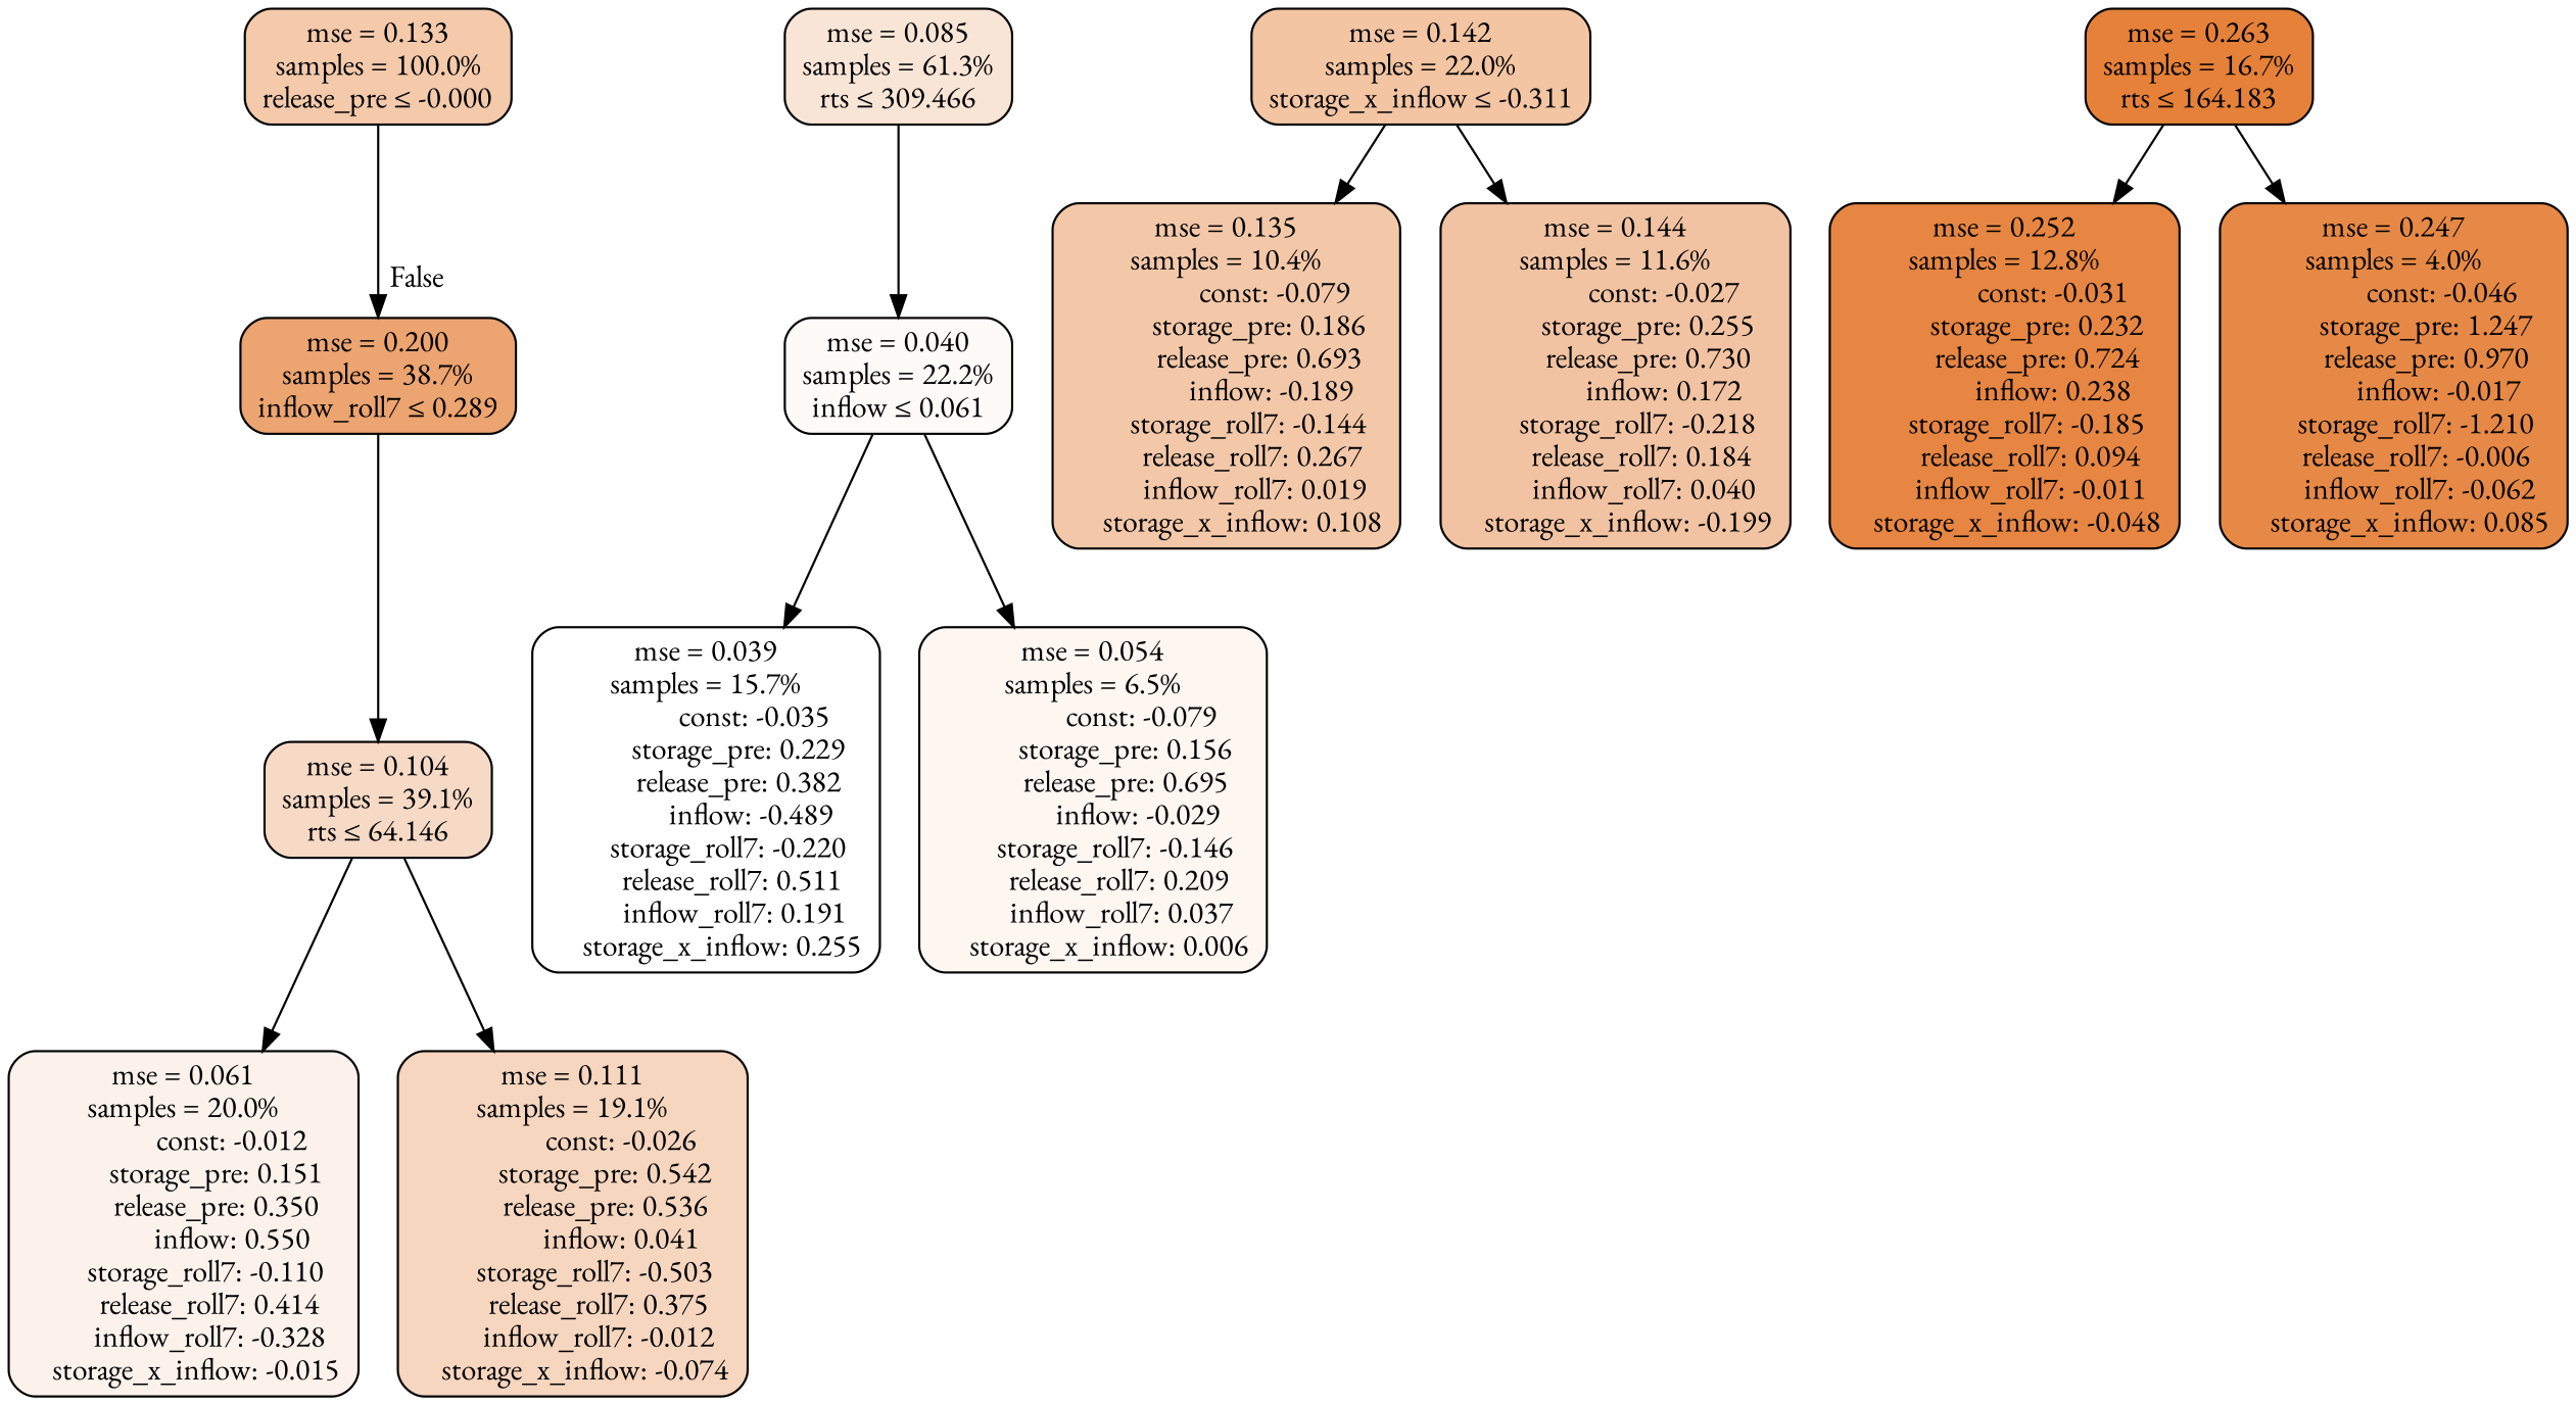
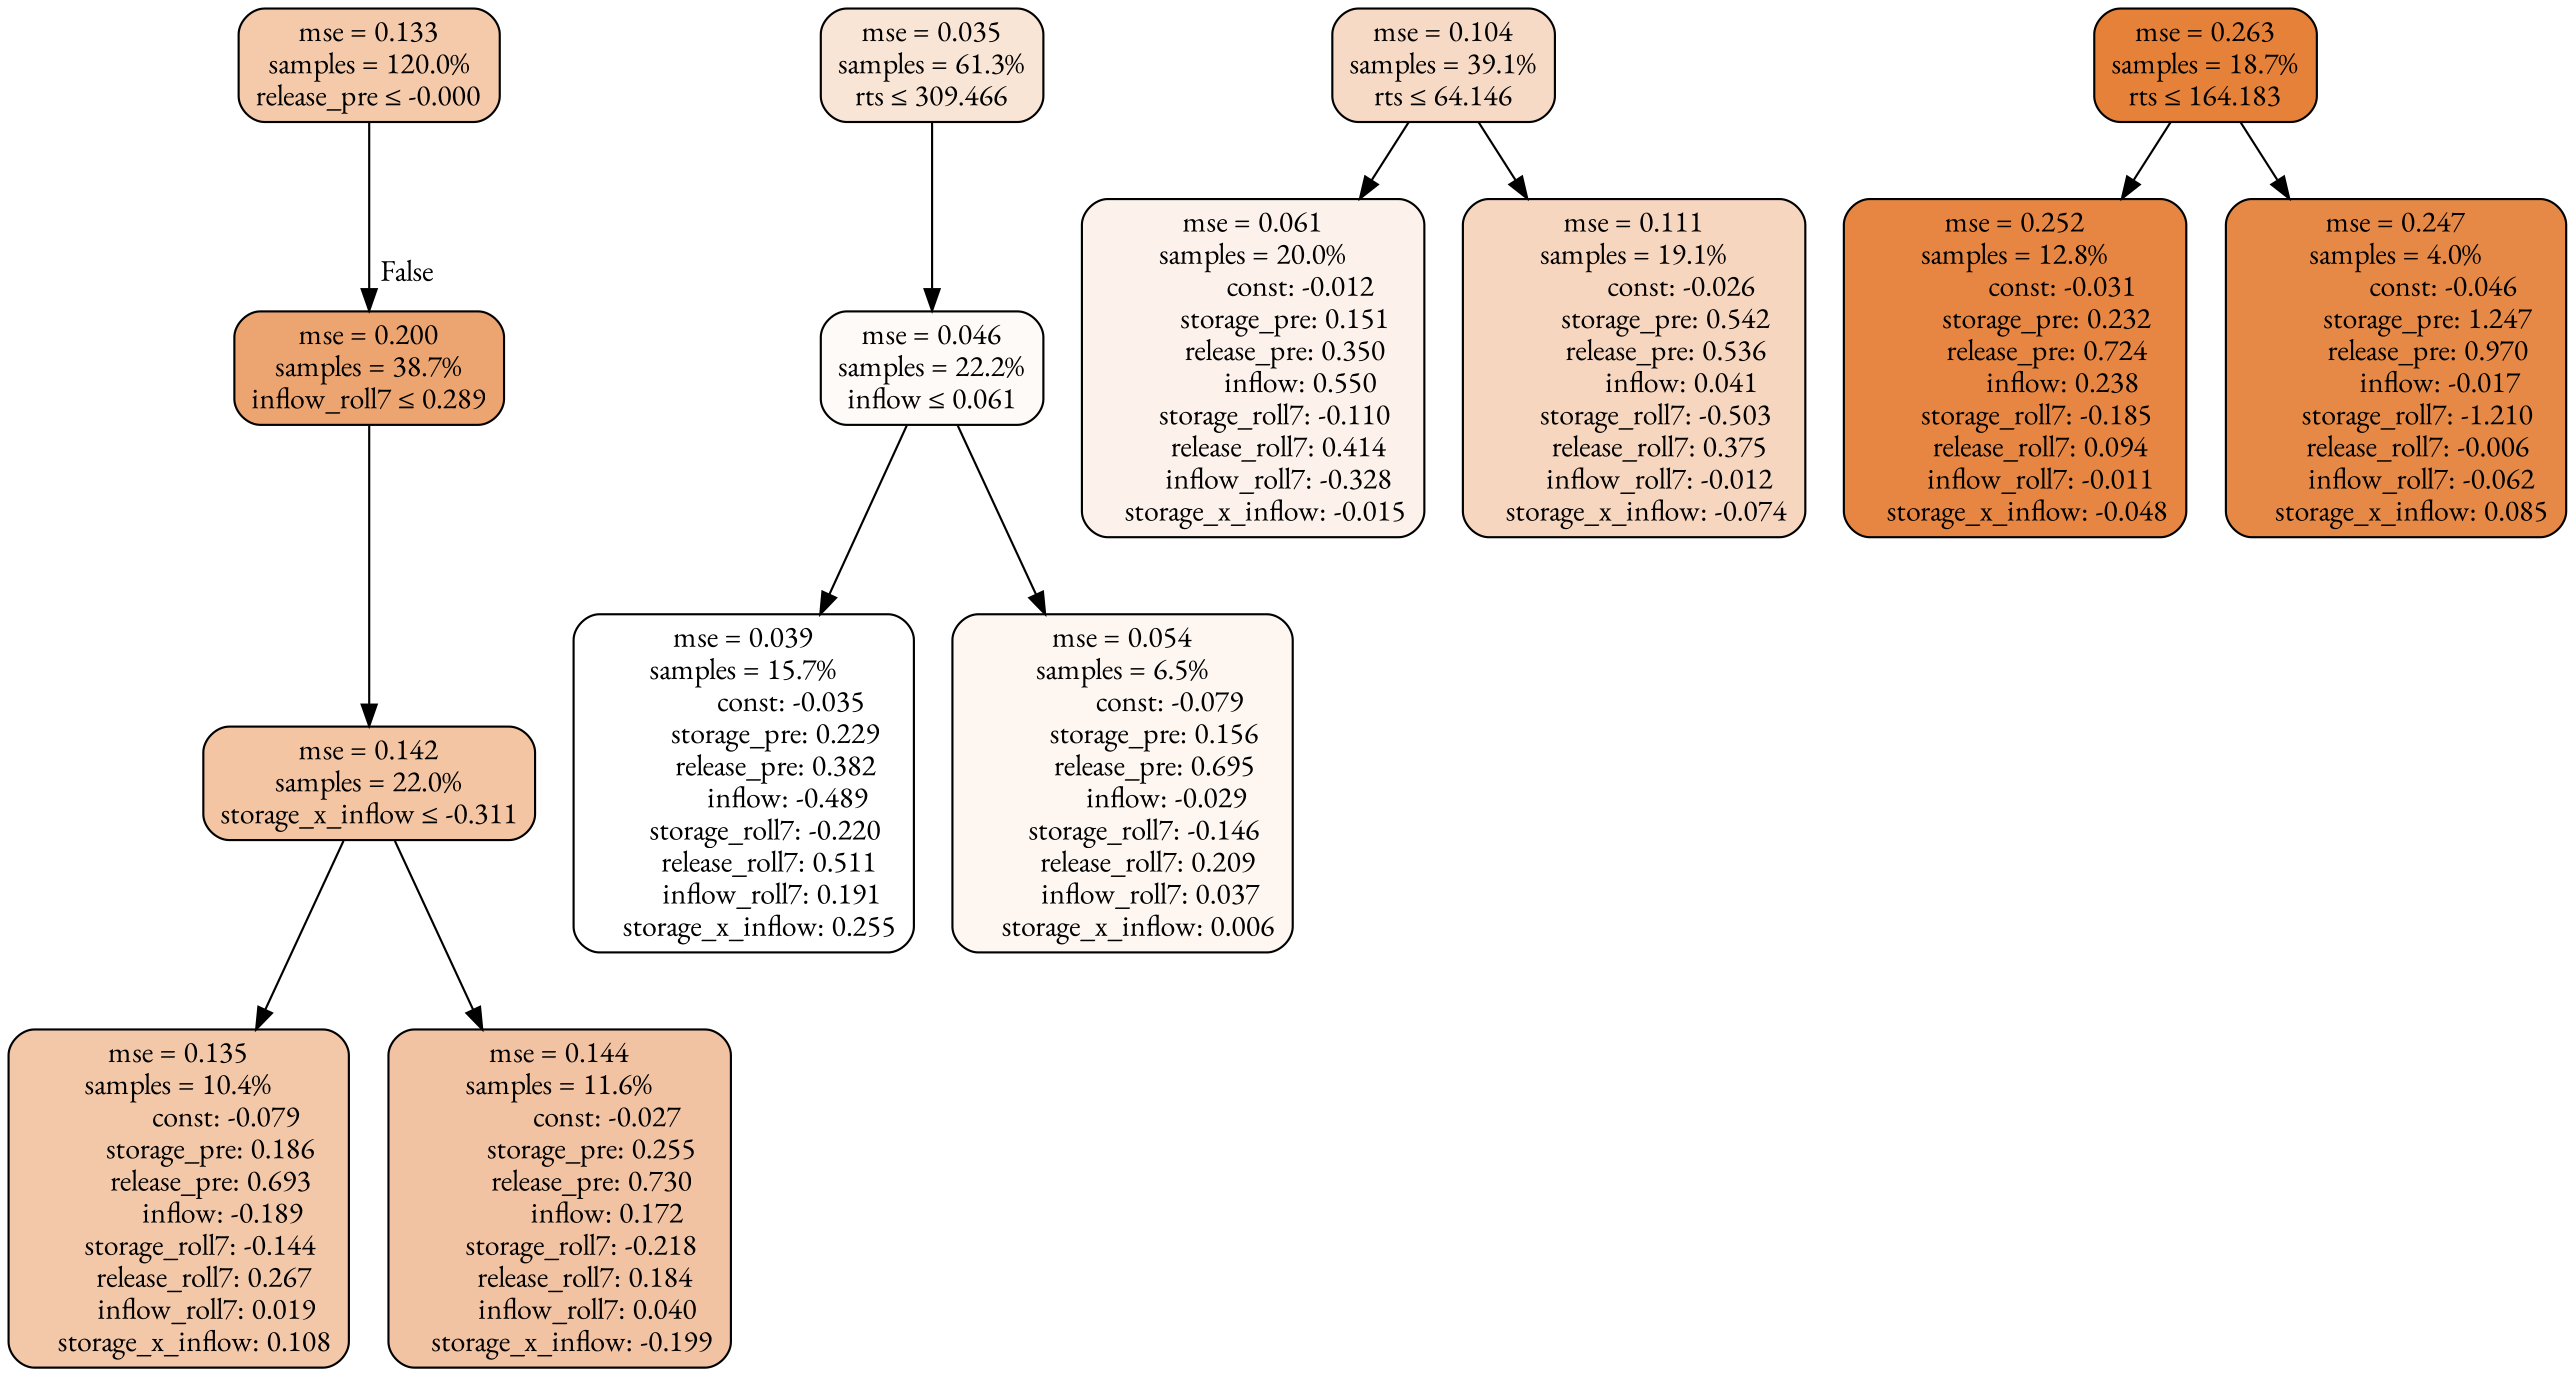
  digraph {
    fontname="EB Garamond"
    node [color=black fontname="EB Garamond" shape=rectangle style="filled, rounded"]
    edge [fontname="EB Garamond"]
-   n1 [fillcolor="#f4caab" label="mse = 0.133\nsamples = 100.0%\nrelease_pre &le; -0.000"]
+   n1 [fillcolor="#f4caab" label="mse = 0.133\nsamples = 120.0%\nrelease_pre &le; -0.000"]
    n2 [fillcolor="#eca470" label="mse = 0.200\nsamples = 38.7%\ninflow_roll7 &le; 0.289"]
-   n3 [fillcolor="#f9e5d6" label="mse = 0.085\nsamples = 61.3%\nrts &le; 309.466"]
-   n4 [fillcolor="#fefaf8" label="mse = 0.040\nsamples = 22.2%\ninflow &le; 0.061"]
+   n3 [fillcolor="#f9e5d6" label="mse = 0.035\nsamples = 61.3%\nrts &le; 309.466"]
+   n4 [fillcolor="#fefaf8" label="mse = 0.046\nsamples = 22.2%\ninflow &le; 0.061"]
    n5 [fillcolor="#f3c5a3" label="mse = 0.142\nsamples = 22.0%\nstorage_x_inflow &le; -0.311"]
    n6 [fillcolor="#f7dac5" label="mse = 0.104\nsamples = 39.1%\nrts &le; 64.146"]
    n7 [fillcolor="#fcf2eb" label="mse = 0.061\nsamples = 20.0%\n               const: -0.012\n          storage_pre: 0.151\n          release_pre: 0.350\n               inflow: 0.550\n       storage_roll7: -0.110\n        release_roll7: 0.414\n        inflow_roll7: -0.328\n    storage_x_inflow: -0.015"]
    n8 [fillcolor="#f6d6bf" label="mse = 0.111\nsamples = 19.1%\n               const: -0.026\n          storage_pre: 0.542\n          release_pre: 0.536\n               inflow: 0.041\n       storage_roll7: -0.503\n        release_roll7: 0.375\n        inflow_roll7: -0.012\n    storage_x_inflow: -0.074"]
    n9 [fillcolor="#ffffff" label="mse = 0.039\nsamples = 15.7%\n               const: -0.035\n          storage_pre: 0.229\n          release_pre: 0.382\n              inflow: -0.489\n       storage_roll7: -0.220\n        release_roll7: 0.511\n         inflow_roll7: 0.191\n     storage_x_inflow: 0.255"]
    n10 [fillcolor="#fdf6f1" label="mse = 0.054\nsamples = 6.5%\n               const: -0.079\n          storage_pre: 0.156\n          release_pre: 0.695\n              inflow: -0.029\n       storage_roll7: -0.146\n        release_roll7: 0.209\n         inflow_roll7: 0.037\n     storage_x_inflow: 0.006"]
    n11 [fillcolor="#f3c8a9" label="mse = 0.135\nsamples = 10.4%\n               const: -0.079\n          storage_pre: 0.186\n          release_pre: 0.693\n              inflow: -0.189\n       storage_roll7: -0.144\n        release_roll7: 0.267\n         inflow_roll7: 0.019\n     storage_x_inflow: 0.108"]
    n12 [fillcolor="#f2c3a2" label="mse = 0.144\nsamples = 11.6%\n               const: -0.027\n          storage_pre: 0.255\n          release_pre: 0.730\n               inflow: 0.172\n       storage_roll7: -0.218\n        release_roll7: 0.184\n         inflow_roll7: 0.040\n    storage_x_inflow: -0.199"]
-   n13 [fillcolor="#e58139" label="mse = 0.263\nsamples = 16.7%\nrts &le; 164.183"]
+   n13 [fillcolor="#e58139" label="mse = 0.263\nsamples = 18.7%\nrts &le; 164.183"]
    n14 [fillcolor="#e68642" label="mse = 0.252\nsamples = 12.8%\n               const: -0.031\n          storage_pre: 0.232\n          release_pre: 0.724\n               inflow: 0.238\n       storage_roll7: -0.185\n        release_roll7: 0.094\n        inflow_roll7: -0.011\n    storage_x_inflow: -0.048"]
    n15 [fillcolor="#e68946" label="mse = 0.247\nsamples = 4.0%\n               const: -0.046\n          storage_pre: 1.247\n          release_pre: 0.970\n              inflow: -0.017\n       storage_roll7: -1.210\n       release_roll7: -0.006\n        inflow_roll7: -0.062\n     storage_x_inflow: 0.085"]
    n1 -> n2 [headlabel=False labelangle=-45 labeldistance=2.5]
-   n2 -> n6
+   n2 -> n5
    n3 -> n4
    n4 -> n9
    n4 -> n10
    n5 -> n11
    n5 -> n12
    n6 -> n7
    n6 -> n8
    n13 -> n14
    n13 -> n15
  }
